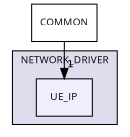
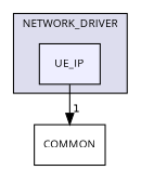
  digraph {
    compound=true
    fontname="Open Sans"
    node [fontname="Open Sans" fontsize=10 shape=box]
    n1 [fillcolor="#eeeeff" label=UE_IP pencolor=black style=filled]
    n2 [label=COMMON]
    subgraph cluster_1 {
      bgcolor="#ddddee"
      fontsize=10
      label=NETWORK_DRIVER
      pencolor=black
      n1
    }
-   n2 -> n1 [headlabel=1 labeldistance=1.5 labelfontname=Helvetica labelfontsize=10 fontname="Open Sans"]
+   n1 -> n2 [headlabel=1 labeldistance=1.5 labelfontname=Helvetica labelfontsize=10 fontname="Open Sans"]
  }
